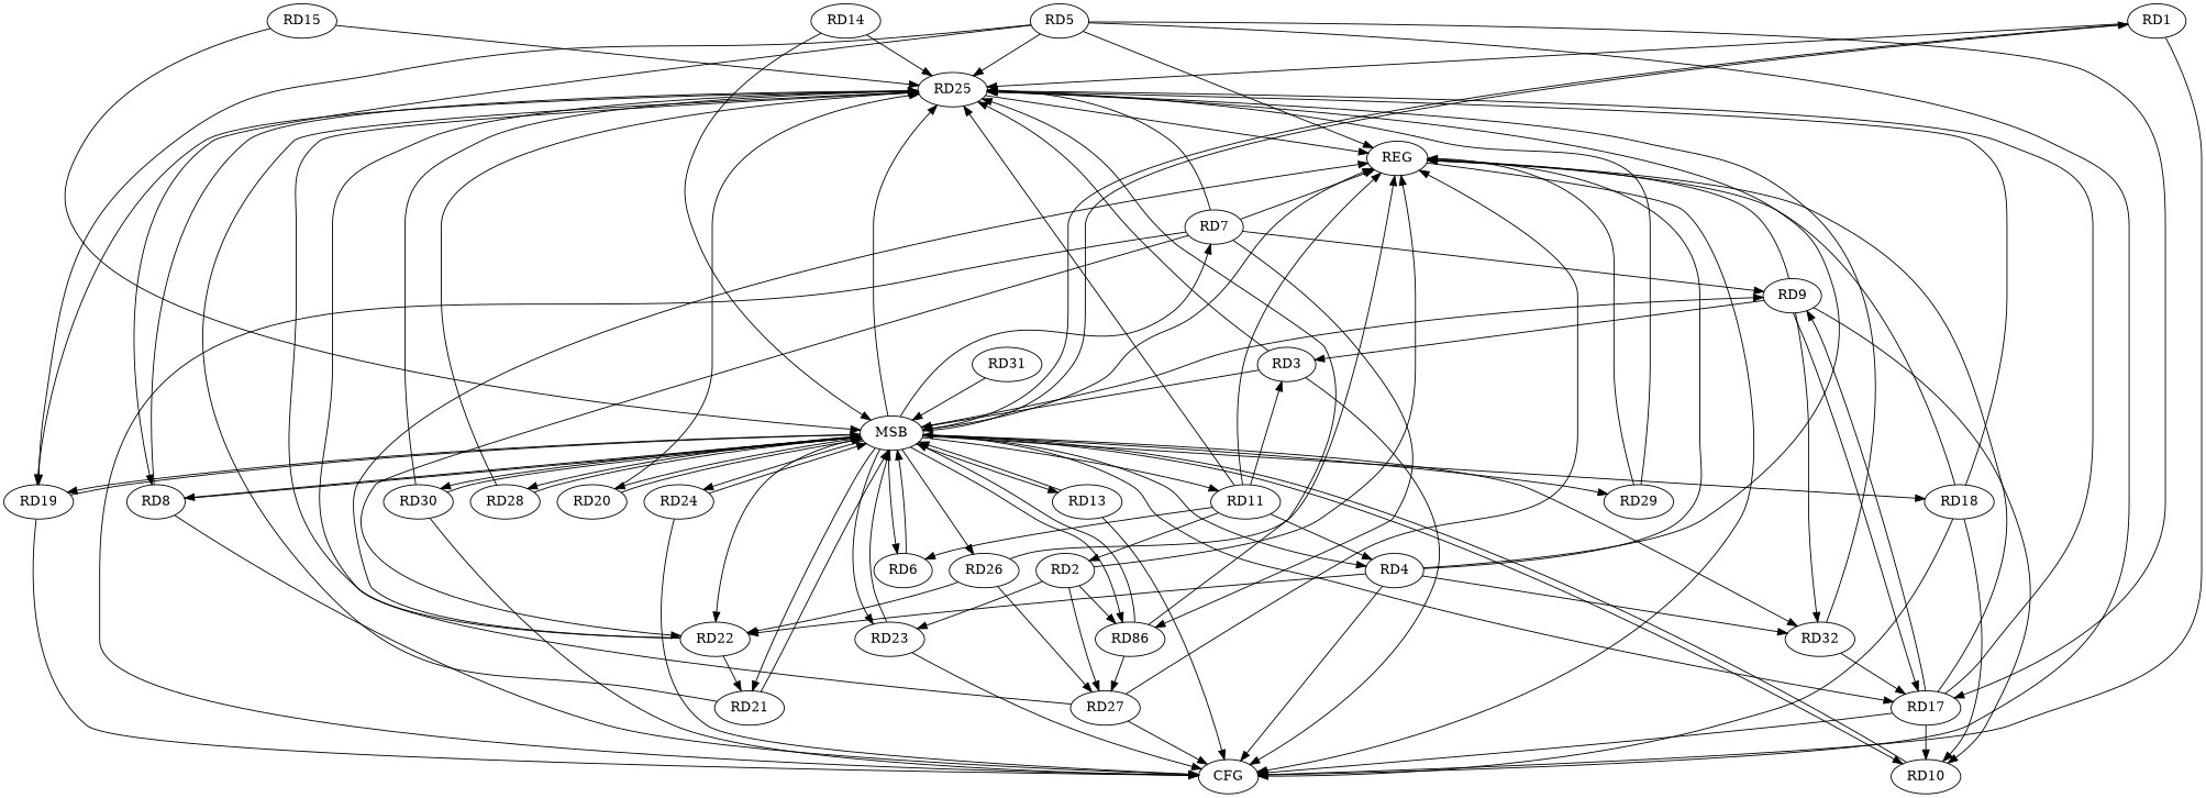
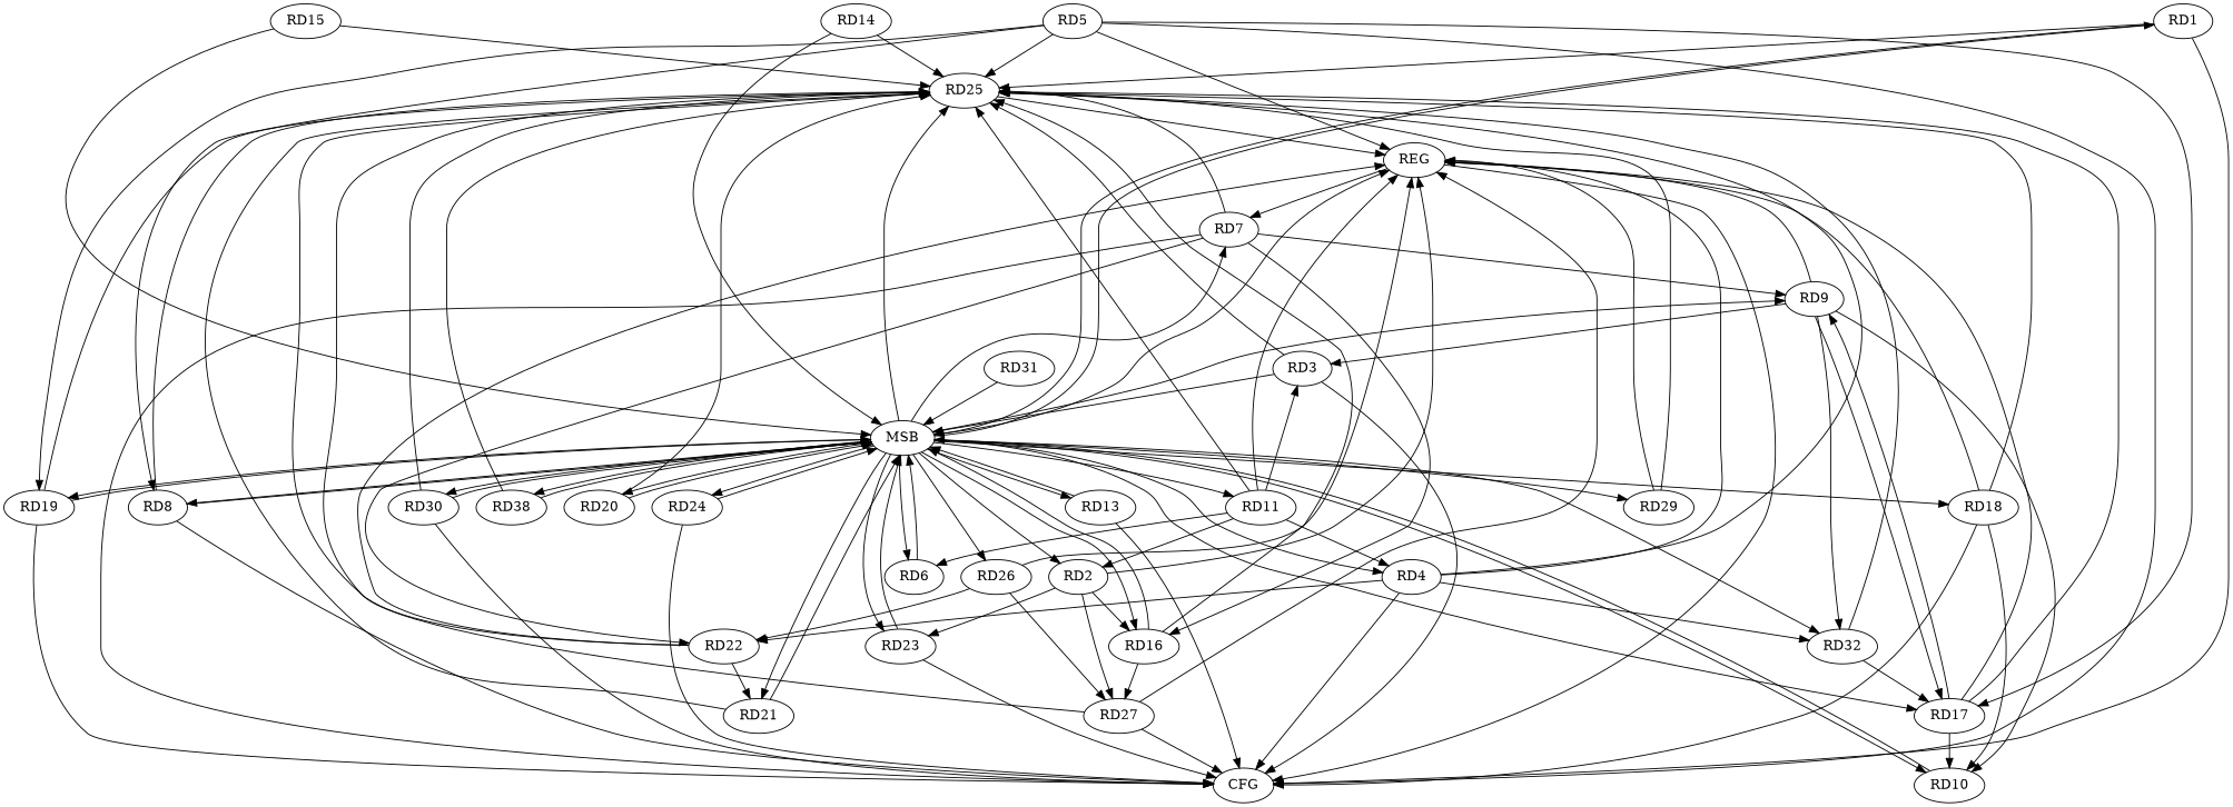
  strict digraph {
    n1 [label=RD1]
    n2 [label=RD25]
    n3 [label=MSB]
    n4 [label=CFG]
    n5 [label=REG]
-   n6 [label=RD86]
+   n6 [label=RD16]
    n7 [label=RD23]
    n8 [label=RD4]
    n9 [label=RD22]
    n10 [label=RD32]
    n11 [label=RD8]
    n12 [label=RD17]
    n13 [label=RD19]
    n14 [label=RD6]
    n15 [label=RD7]
    n16 [label=RD9]
    n17 [label=RD10]
    n18 [label=RD11]
    n19 [label=RD13]
    n20 [label=RD18]
    n21 [label=RD20]
    n22 [label=RD21]
    n23 [label=RD24]
    n24 [label=RD26]
-   n25 [label=RD28]
+   n25 [label=RD38]
    n26 [label=RD29]
    n27 [label=RD30]
    n28 [label=RD2]
    n29 [label=RD27]
    n30 [label=RD3]
    n31 [label=RD5]
    n32 [label=RD14]
    n33 [label=RD15]
    n34 [label=RD31]
    n1 -> n2
    n1 -> n3
    n1 -> n4
    n2 -> n5
    n3 -> n1
    n3 -> n2
    n3 -> n5
    n3 -> n6
    n3 -> n7
    n3 -> n8
-   n3 -> n9
+   n3 -> n28
    n3 -> n10
    n3 -> n11
    n3 -> n12
    n3 -> n13
    n3 -> n14
    n3 -> n15
    n3 -> n16
    n3 -> n17
    n3 -> n18
    n3 -> n19
    n3 -> n20
    n3 -> n21
    n3 -> n22
    n3 -> n23
    n3 -> n24
    n3 -> n25
    n3 -> n26
    n3 -> n27
    n5 -> n4
    n6 -> n2
    n6 -> n3
    n6 -> n29
    n7 -> n3
    n7 -> n4
    n8 -> n2
    n8 -> n4
    n8 -> n5
    n8 -> n9
    n8 -> n10
    n9 -> n2
    n9 -> n5
    n9 -> n22
    n10 -> n2
    n10 -> n12
    n11 -> n2
    n11 -> n3
    n11 -> n4
    n12 -> n2
-   n12 -> n4
    n12 -> n5
    n12 -> n16
    n12 -> n17
-   n2 -> n13
+   n13 -> n2
    n13 -> n3
    n13 -> n4
    n14 -> n3
    n15 -> n2
    n15 -> n4
-   n15 -> n5
+   n5 -> n15
    n15 -> n6
    n15 -> n9
    n15 -> n16
    n16 -> n5
    n16 -> n10
    n16 -> n12
    n16 -> n17
    n16 -> n30
    n17 -> n3
    n18 -> n2
    n18 -> n5
    n18 -> n8
    n18 -> n14
    n18 -> n28
    n18 -> n30
    n19 -> n3
    n19 -> n4
    n20 -> n2
    n20 -> n4
    n20 -> n5
    n20 -> n17
    n21 -> n2
    n21 -> n3
    n22 -> n2
    n22 -> n3
    n23 -> n3
    n23 -> n4
    n24 -> n5
    n24 -> n9
    n24 -> n29
    n25 -> n2
    n25 -> n3
    n26 -> n2
    n26 -> n5
    n27 -> n2
    n27 -> n3
    n27 -> n4
    n28 -> n5
    n28 -> n6
    n28 -> n7
    n28 -> n29
    n29 -> n2
    n29 -> n4
    n29 -> n5
    n30 -> n2
    n30 -> n3
    n30 -> n4
    n31 -> n2
    n31 -> n4
    n31 -> n5
    n31 -> n11
    n31 -> n12
    n31 -> n13
    n32 -> n2
    n32 -> n3
    n33 -> n2
    n33 -> n3
    n34 -> n3
  }
